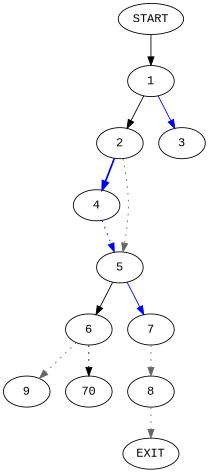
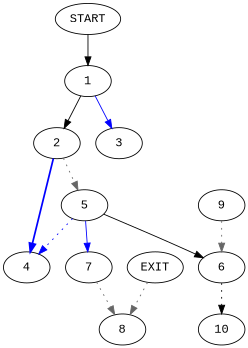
  digraph {
    fontname="Liberation Mono"
    node [fontname="Liberation Mono"]
    edge [color=black fontname="Liberation Mono" style=dotted]
    n1 [label=START]
    1
    2
    3
    n5 [label=EXIT]
    4
    5
    6
    7
    9
-   10 [label=70]
+   10
    8
    n1 -> 1 [style=solid]
    1 -> 2 [style=solid]
    1 -> 3 [color=blue style=solid]
    2 -> 4 [color=blue style=bold]
    2 -> 5 [color=gray40]
-   4 -> 5 [color=blue]
+   5 -> 4 [color=blue]
    5 -> 6 [style=solid]
    5 -> 7 [color=blue style=solid]
-   6 -> 9 [color=gray40]
+   9 -> 6 [color=gray40]
    6 -> 10
    7 -> 8 [color=gray40]
-   8 -> n5 [color=gray40]
+   n5 -> 8 [color=gray40]
  }
